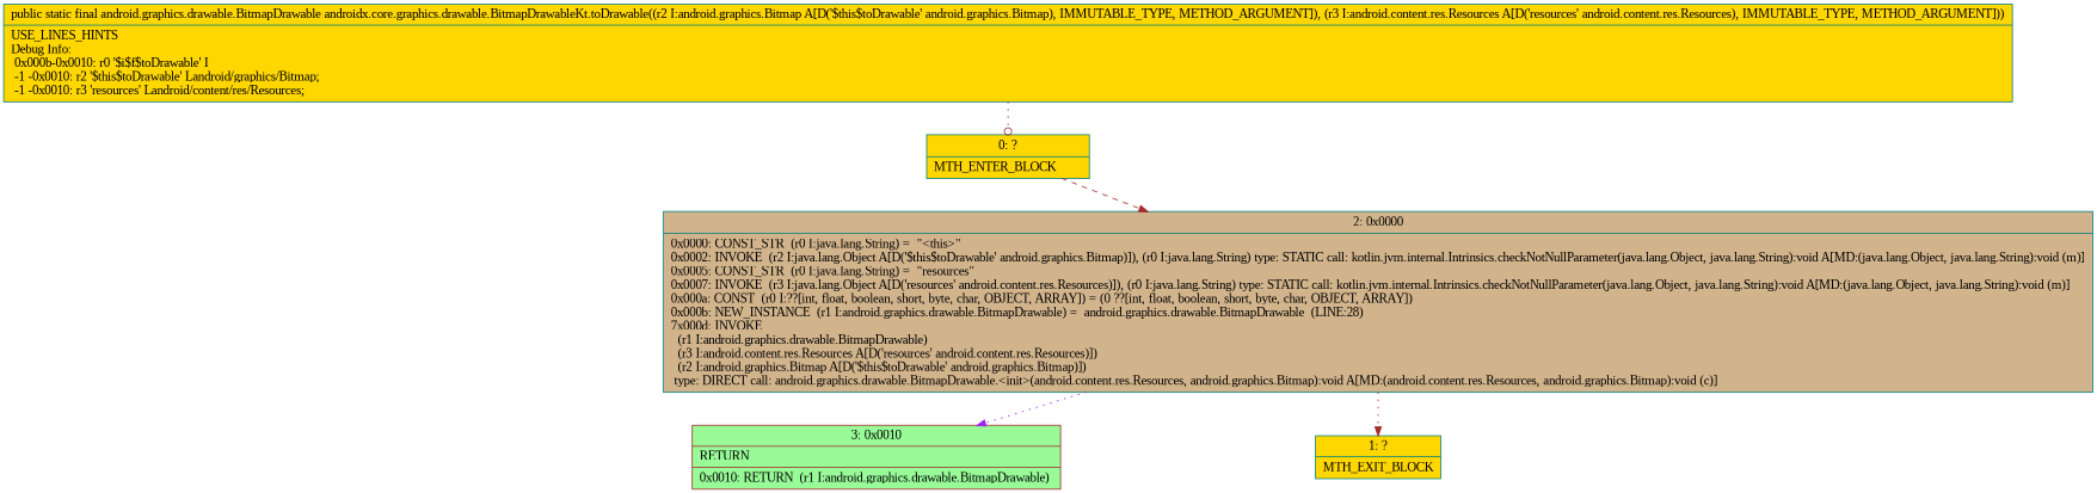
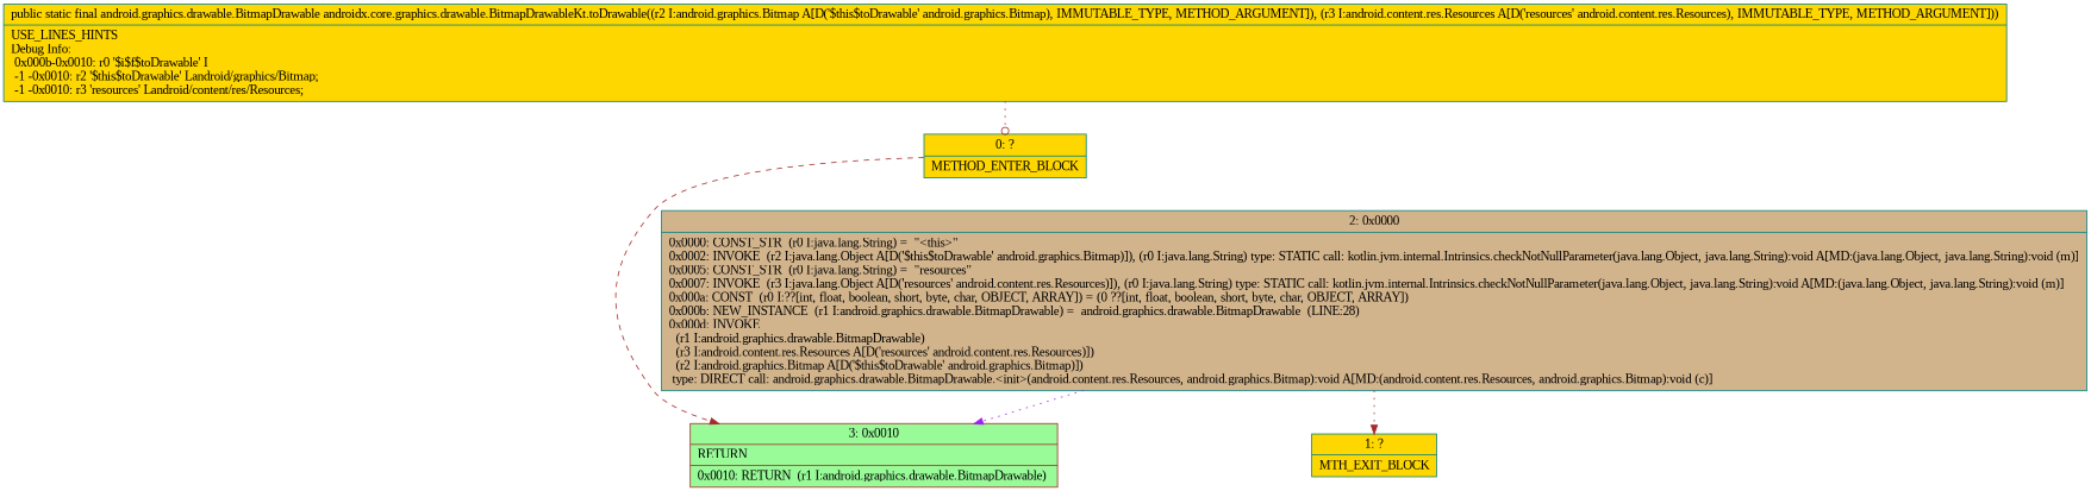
  digraph {
    fontname="Liberation Serif"
    node [color=teal fillcolor=gold fontname="Liberation Serif" shape=record style=filled]
    edge [arrowhead=normal color=brown fontname="Liberation Serif" style=dotted]
-   n1 [label="{0\:\ ?|MTH_ENTER_BLOCK\l}"]
-   n2 [fillcolor=tan label="{2\:\ 0x0000|0x0000: CONST_STR  (r0 I:java.lang.String) =  \"\<this\>\" \l0x0002: INVOKE  (r2 I:java.lang.Object A[D('$this$toDrawable' android.graphics.Bitmap)]), (r0 I:java.lang.String) type: STATIC call: kotlin.jvm.internal.Intrinsics.checkNotNullParameter(java.lang.Object, java.lang.String):void A[MD:(java.lang.Object, java.lang.String):void (m)]\l0x0005: CONST_STR  (r0 I:java.lang.String) =  \"resources\" \l0x0007: INVOKE  (r3 I:java.lang.Object A[D('resources' android.content.res.Resources)]), (r0 I:java.lang.String) type: STATIC call: kotlin.jvm.internal.Intrinsics.checkNotNullParameter(java.lang.Object, java.lang.String):void A[MD:(java.lang.Object, java.lang.String):void (m)]\l0x000a: CONST  (r0 I:??[int, float, boolean, short, byte, char, OBJECT, ARRAY]) = (0 ??[int, float, boolean, short, byte, char, OBJECT, ARRAY]) \l0x000b: NEW_INSTANCE  (r1 I:android.graphics.drawable.BitmapDrawable) =  android.graphics.drawable.BitmapDrawable  (LINE:28)\l7x000d: INVOKE  \l  (r1 I:android.graphics.drawable.BitmapDrawable)\l  (r3 I:android.content.res.Resources A[D('resources' android.content.res.Resources)])\l  (r2 I:android.graphics.Bitmap A[D('$this$toDrawable' android.graphics.Bitmap)])\l type: DIRECT call: android.graphics.drawable.BitmapDrawable.\<init\>(android.content.res.Resources, android.graphics.Bitmap):void A[MD:(android.content.res.Resources, android.graphics.Bitmap):void (c)]\l}"]
+   n1 [label="{0\:\ ?|METHOD_ENTER_BLOCK\l}"]
+   n2 [fillcolor=tan label="{2\:\ 0x0000|0x0000: CONST_STR  (r0 I:java.lang.String) =  \"\<this\>\" \l0x0002: INVOKE  (r2 I:java.lang.Object A[D('$this$toDrawable' android.graphics.Bitmap)]), (r0 I:java.lang.String) type: STATIC call: kotlin.jvm.internal.Intrinsics.checkNotNullParameter(java.lang.Object, java.lang.String):void A[MD:(java.lang.Object, java.lang.String):void (m)]\l0x0005: CONST_STR  (r0 I:java.lang.String) =  \"resources\" \l0x0007: INVOKE  (r3 I:java.lang.Object A[D('resources' android.content.res.Resources)]), (r0 I:java.lang.String) type: STATIC call: kotlin.jvm.internal.Intrinsics.checkNotNullParameter(java.lang.Object, java.lang.String):void A[MD:(java.lang.Object, java.lang.String):void (m)]\l0x000a: CONST  (r0 I:??[int, float, boolean, short, byte, char, OBJECT, ARRAY]) = (0 ??[int, float, boolean, short, byte, char, OBJECT, ARRAY]) \l0x000b: NEW_INSTANCE  (r1 I:android.graphics.drawable.BitmapDrawable) =  android.graphics.drawable.BitmapDrawable  (LINE:28)\l0x000d: INVOKE  \l  (r1 I:android.graphics.drawable.BitmapDrawable)\l  (r3 I:android.content.res.Resources A[D('resources' android.content.res.Resources)])\l  (r2 I:android.graphics.Bitmap A[D('$this$toDrawable' android.graphics.Bitmap)])\l type: DIRECT call: android.graphics.drawable.BitmapDrawable.\<init\>(android.content.res.Resources, android.graphics.Bitmap):void A[MD:(android.content.res.Resources, android.graphics.Bitmap):void (c)]\l}"]
    n3 [color=brown fillcolor=palegreen label="{3\:\ 0x0010|RETURN\l|0x0010: RETURN  (r1 I:android.graphics.drawable.BitmapDrawable) \l}"]
    n4 [label="{1\:\ ?|MTH_EXIT_BLOCK\l}"]
    n5 [label="{public static final android.graphics.drawable.BitmapDrawable androidx.core.graphics.drawable.BitmapDrawableKt.toDrawable((r2 I:android.graphics.Bitmap A[D('$this$toDrawable' android.graphics.Bitmap), IMMUTABLE_TYPE, METHOD_ARGUMENT]), (r3 I:android.content.res.Resources A[D('resources' android.content.res.Resources), IMMUTABLE_TYPE, METHOD_ARGUMENT]))  | USE_LINES_HINTS\lDebug Info:\l  0x000b\-0x0010: r0 '$i$f$toDrawable' I\l  \-1 \-0x0010: r2 '$this$toDrawable' Landroid\/graphics\/Bitmap;\l  \-1 \-0x0010: r3 'resources' Landroid\/content\/res\/Resources;\l}"]
-   n1 -> n2 [style=dashed]
+   n1 -> n3 [style=dashed]
    n2 -> n3 [color=purple]
    n2 -> n4
    n5 -> n1 [arrowhead=odot]
  }
